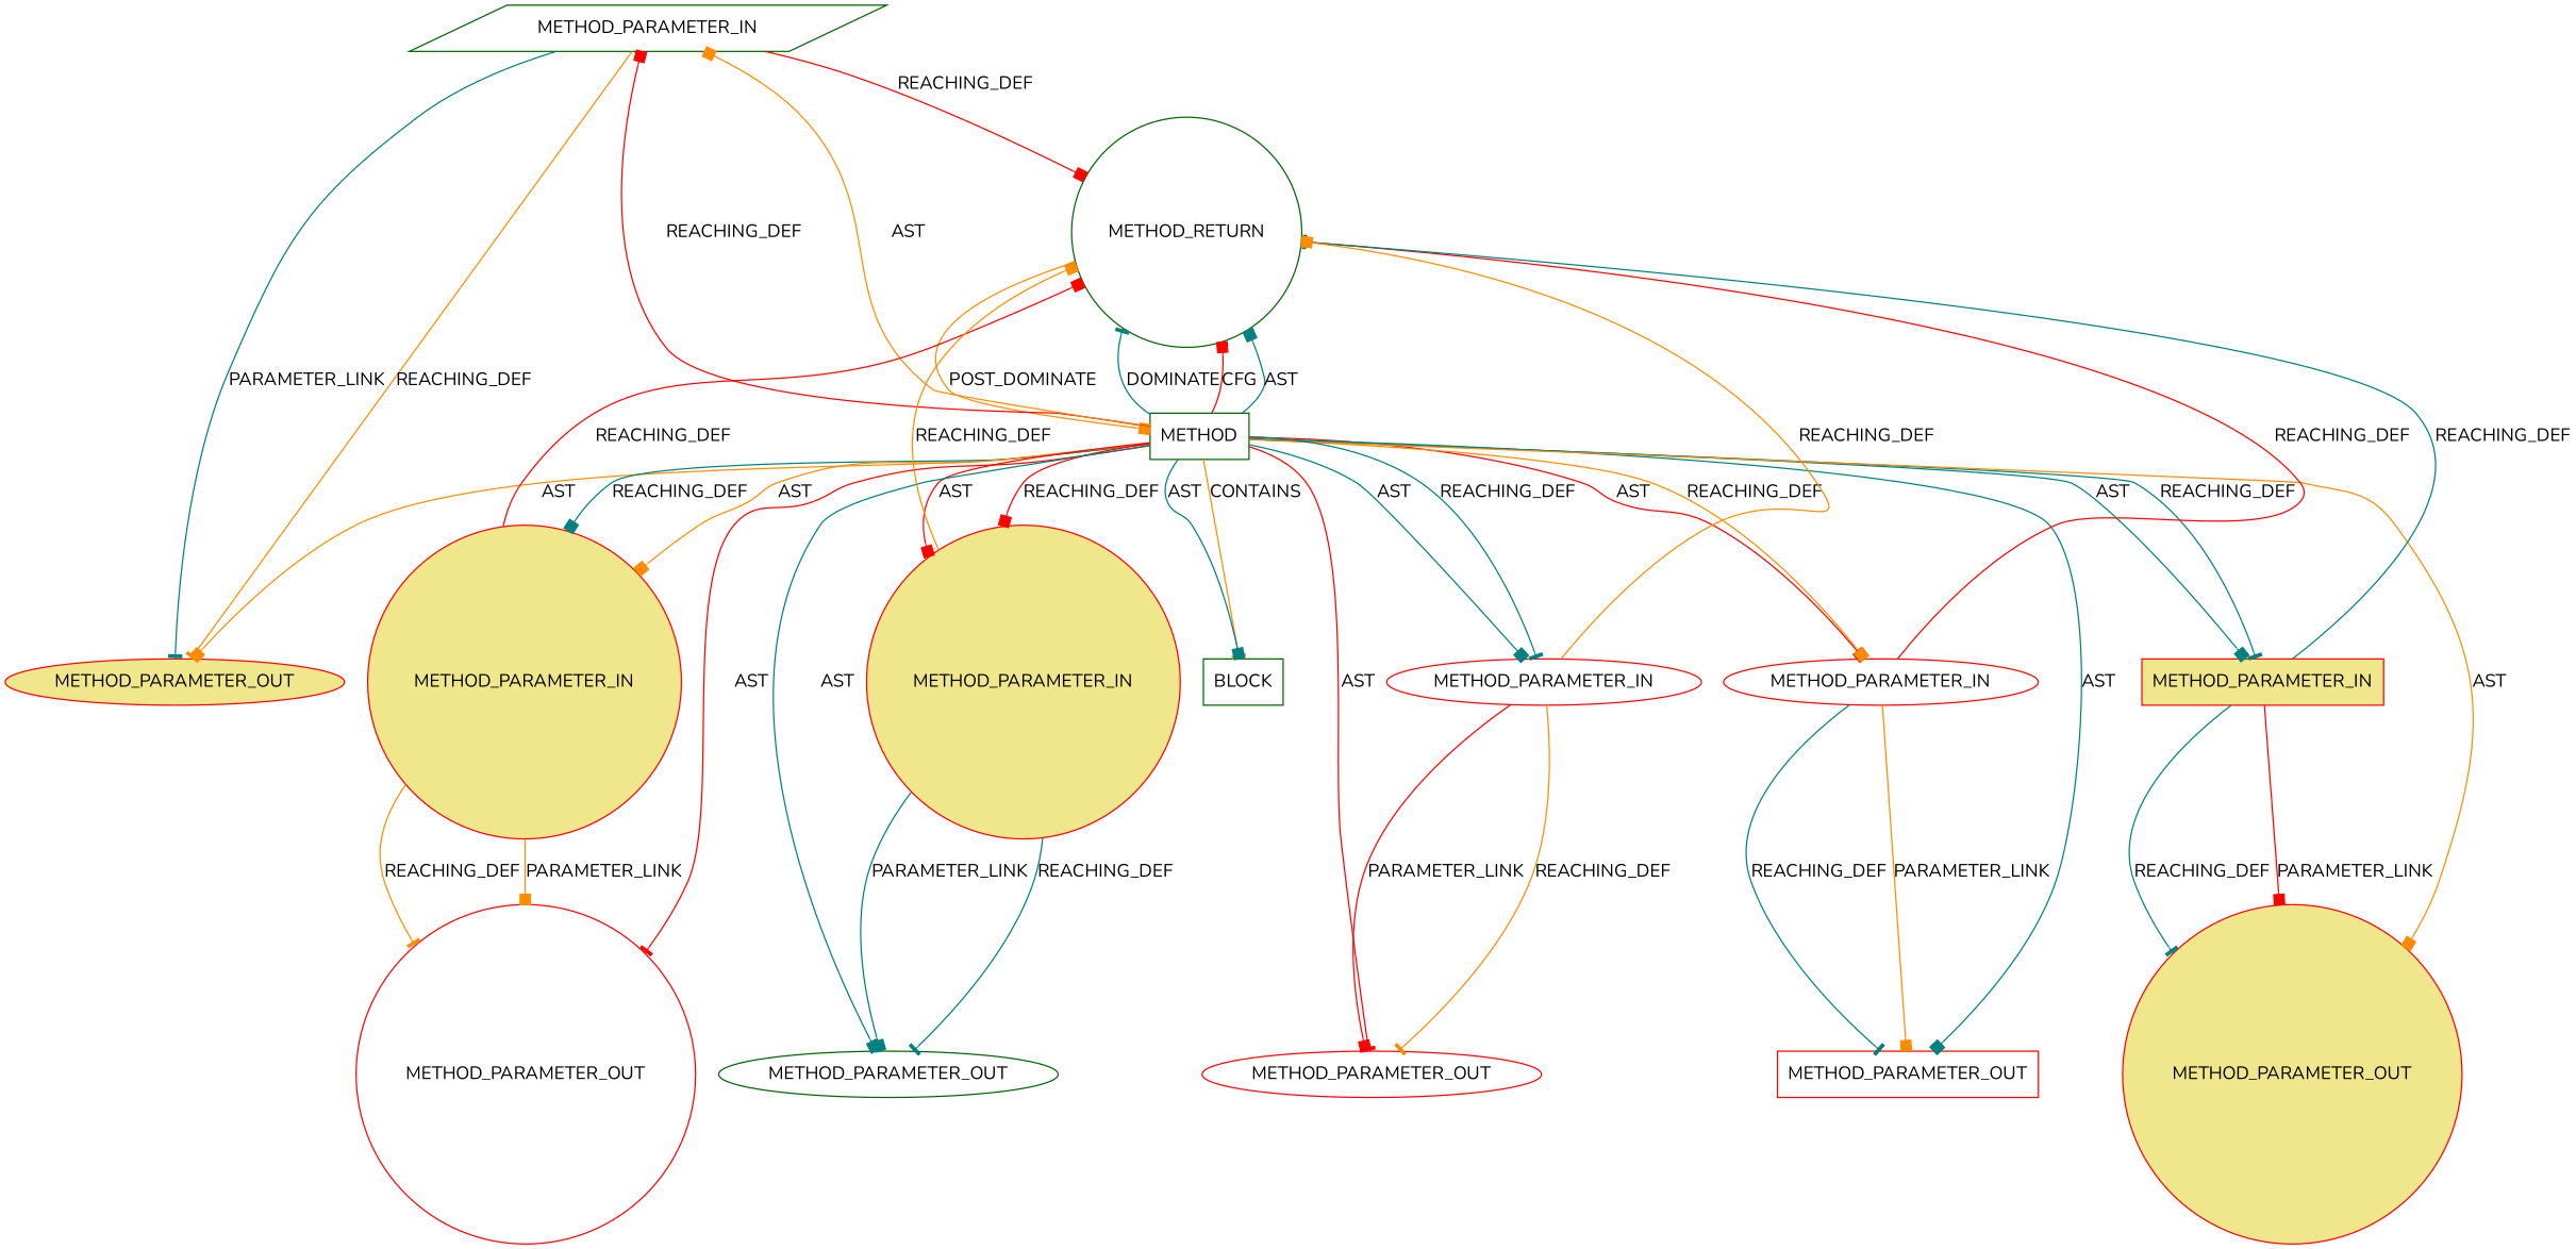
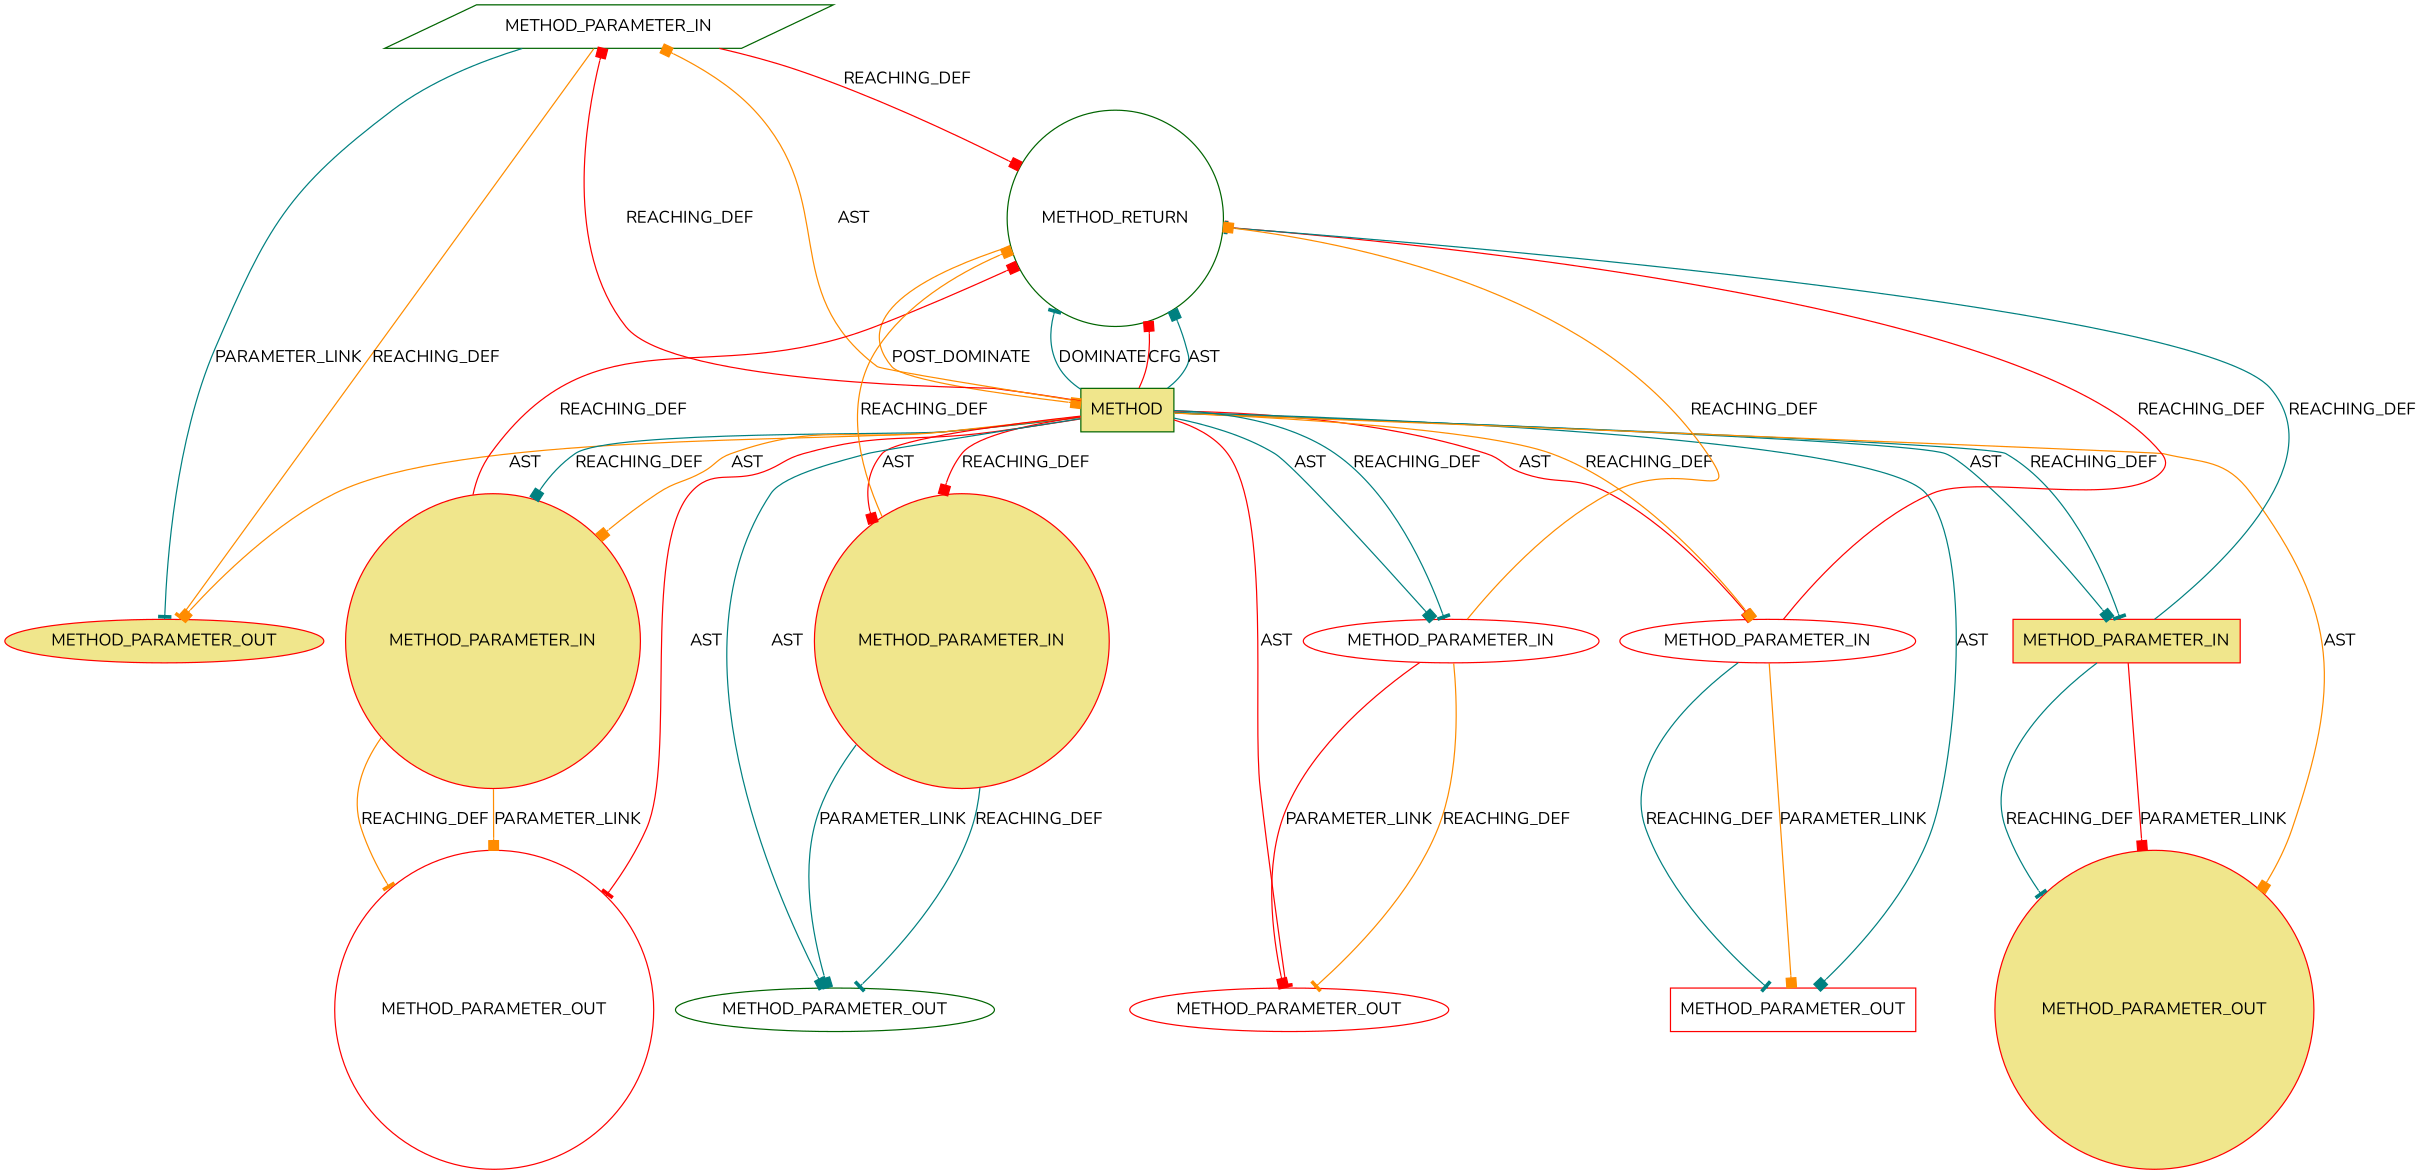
  digraph {
    fontname=Nunito
    node [CODE=p6 EVALUATION_STRATEGY=BY_VALUE IS_VARIADIC=false ORDER=2 TYPE_FULL_NAME=ANY color=red fillcolor=white fontname=Nunito shape=ellipse style=filled]
    edge [arrowhead=box color=teal fontname=Nunito]
    n1 [INDEX=6 NAME=p6 ORDER=6 color=darkgreen label=METHOD_PARAMETER_IN shape=parallelogram]
    n2 [INDEX=6 NAME=p6 ORDER=6 fillcolor=khaki label=METHOD_PARAMETER_OUT]
    n3 [CODE=RET color=darkgreen label=METHOD_RETURN shape=circle IS_VARIADIC=""]
-   n4 [AST_PARENT_FULL_NAME="<global>" AST_PARENT_TYPE=NAMESPACE_BLOCK CODE="<empty>" FILENAME="<empty>" FULL_NAME=tipc_uaddr IS_EXTERNAL=true NAME=tipc_uaddr ORDER=0 color=darkgreen label=METHOD shape=box EVALUATION_STRATEGY="" IS_VARIADIC="" TYPE_FULL_NAME=""]
+   n4 [AST_PARENT_FULL_NAME="<global>" AST_PARENT_TYPE=NAMESPACE_BLOCK CODE="<empty>" FILENAME="<empty>" FULL_NAME=tipc_uaddr IS_EXTERNAL=true NAME=tipc_uaddr ORDER=0 color=darkgreen fillcolor=khaki label=METHOD shape=box EVALUATION_STRATEGY="" IS_VARIADIC="" TYPE_FULL_NAME=""]
    n5 [CODE=p4 INDEX=4 NAME=p4 ORDER=4 label=METHOD_PARAMETER_IN]
    n6 [CODE=p4 INDEX=4 NAME=p4 ORDER=4 label=METHOD_PARAMETER_OUT shape=box]
    n7 [CODE=p5 INDEX=5 NAME=p5 ORDER=5 fillcolor=khaki label=METHOD_PARAMETER_IN shape=box]
    n8 [CODE=p5 INDEX=5 NAME=p5 ORDER=5 fillcolor=khaki label=METHOD_PARAMETER_OUT shape=circle]
    n9 [CODE=p3 INDEX=3 NAME=p3 ORDER=3 fillcolor=khaki label=METHOD_PARAMETER_IN shape=circle]
    n10 [CODE=p3 INDEX=3 NAME=p3 ORDER=3 label=METHOD_PARAMETER_OUT shape=circle]
    n11 [CODE=p1 INDEX=1 NAME=p1 ORDER=1 label=METHOD_PARAMETER_OUT]
    n12 [CODE=p2 INDEX=2 NAME=p2 fillcolor=khaki label=METHOD_PARAMETER_IN shape=circle]
-   n13 [ARGUMENT_INDEX=1 CODE="<empty>" ORDER=1 color=darkgreen label=BLOCK shape=box EVALUATION_STRATEGY="" IS_VARIADIC=""]
    n14 [CODE=p2 INDEX=2 NAME=p2 color=darkgreen label=METHOD_PARAMETER_OUT]
    n15 [CODE=p1 INDEX=1 NAME=p1 ORDER=1 label=METHOD_PARAMETER_IN]
    n1 -> n2 [VARIABLE=p6 arrowhead=tee color=darkorange label=REACHING_DEF]
    n1 -> n2 [arrowhead=tee label=PARAMETER_LINK]
    n1 -> n3 [VARIABLE=p6 color=red label=REACHING_DEF]
    n3 -> n4 [color=darkorange label=POST_DOMINATE]
    n4 -> n1 [color=red label=REACHING_DEF]
    n4 -> n1 [color=darkorange label=AST]
    n4 -> n2 [color=darkorange label=AST]
    n4 -> n3 [arrowhead=tee label=DOMINATE]
    n4 -> n3 [color=red label=CFG]
    n4 -> n3 [label=AST]
    n4 -> n5 [color=red label=AST]
    n4 -> n5 [color=darkorange label=REACHING_DEF]
    n4 -> n6 [label=AST]
    n4 -> n7 [label=AST]
    n4 -> n7 [arrowhead=tee label=REACHING_DEF]
    n4 -> n8 [color=darkorange label=AST]
    n4 -> n9 [label=REACHING_DEF]
    n4 -> n9 [color=darkorange label=AST]
    n4 -> n10 [arrowhead=tee color=red label=AST]
    n4 -> n11 [arrowhead=tee color=red label=AST]
    n4 -> n12 [color=red label=AST]
    n4 -> n12 [color=red label=REACHING_DEF]
-   n4 -> n13 [arrowhead=tee color=darkorange label=CONTAINS]
-   n4 -> n13 [label=AST]
    n4 -> n14 [label=AST]
    n4 -> n15 [arrowhead=tee label=REACHING_DEF]
    n4 -> n15 [label=AST]
    n5 -> n3 [VARIABLE=p4 arrowhead=tee color=red label=REACHING_DEF]
    n5 -> n6 [color=darkorange label=PARAMETER_LINK]
    n5 -> n6 [VARIABLE=p4 arrowhead=tee label=REACHING_DEF]
    n7 -> n3 [VARIABLE=p5 arrowhead=tee label=REACHING_DEF]
    n7 -> n8 [color=red label=PARAMETER_LINK]
    n7 -> n8 [VARIABLE=p5 arrowhead=tee label=REACHING_DEF]
    n9 -> n3 [VARIABLE=p3 color=red label=REACHING_DEF]
    n9 -> n10 [color=darkorange label=PARAMETER_LINK]
    n9 -> n10 [VARIABLE=p3 arrowhead=tee color=darkorange label=REACHING_DEF]
    n12 -> n3 [VARIABLE=p2 color=darkorange label=REACHING_DEF]
    n12 -> n14 [VARIABLE=p2 arrowhead=tee label=REACHING_DEF]
    n12 -> n14 [label=PARAMETER_LINK]
    n15 -> n3 [VARIABLE=p1 color=darkorange label=REACHING_DEF]
    n15 -> n11 [VARIABLE=p1 arrowhead=tee color=darkorange label=REACHING_DEF]
    n15 -> n11 [color=red label=PARAMETER_LINK]
  }
